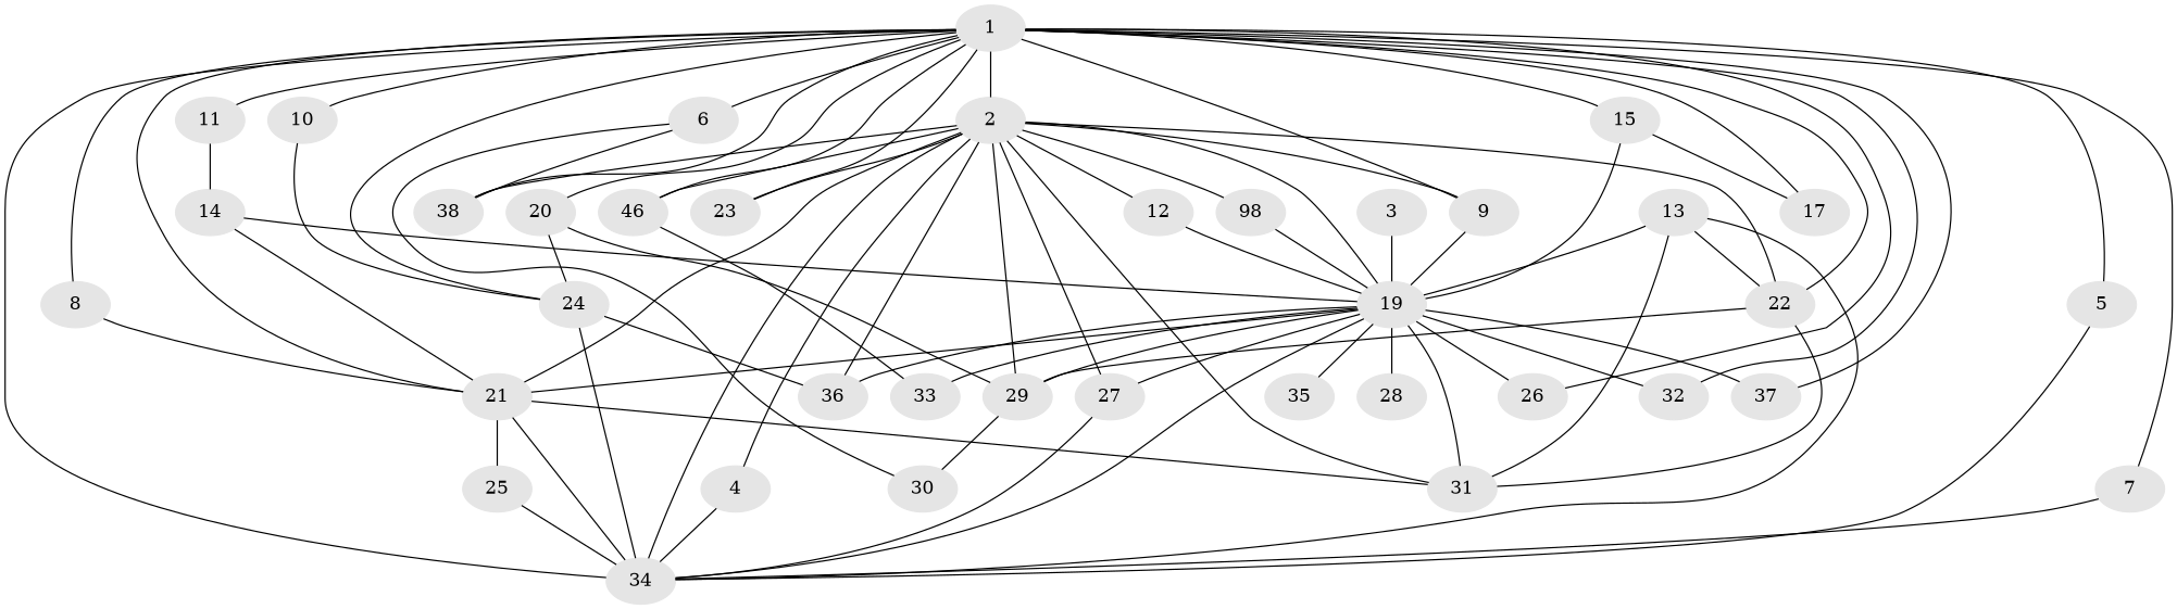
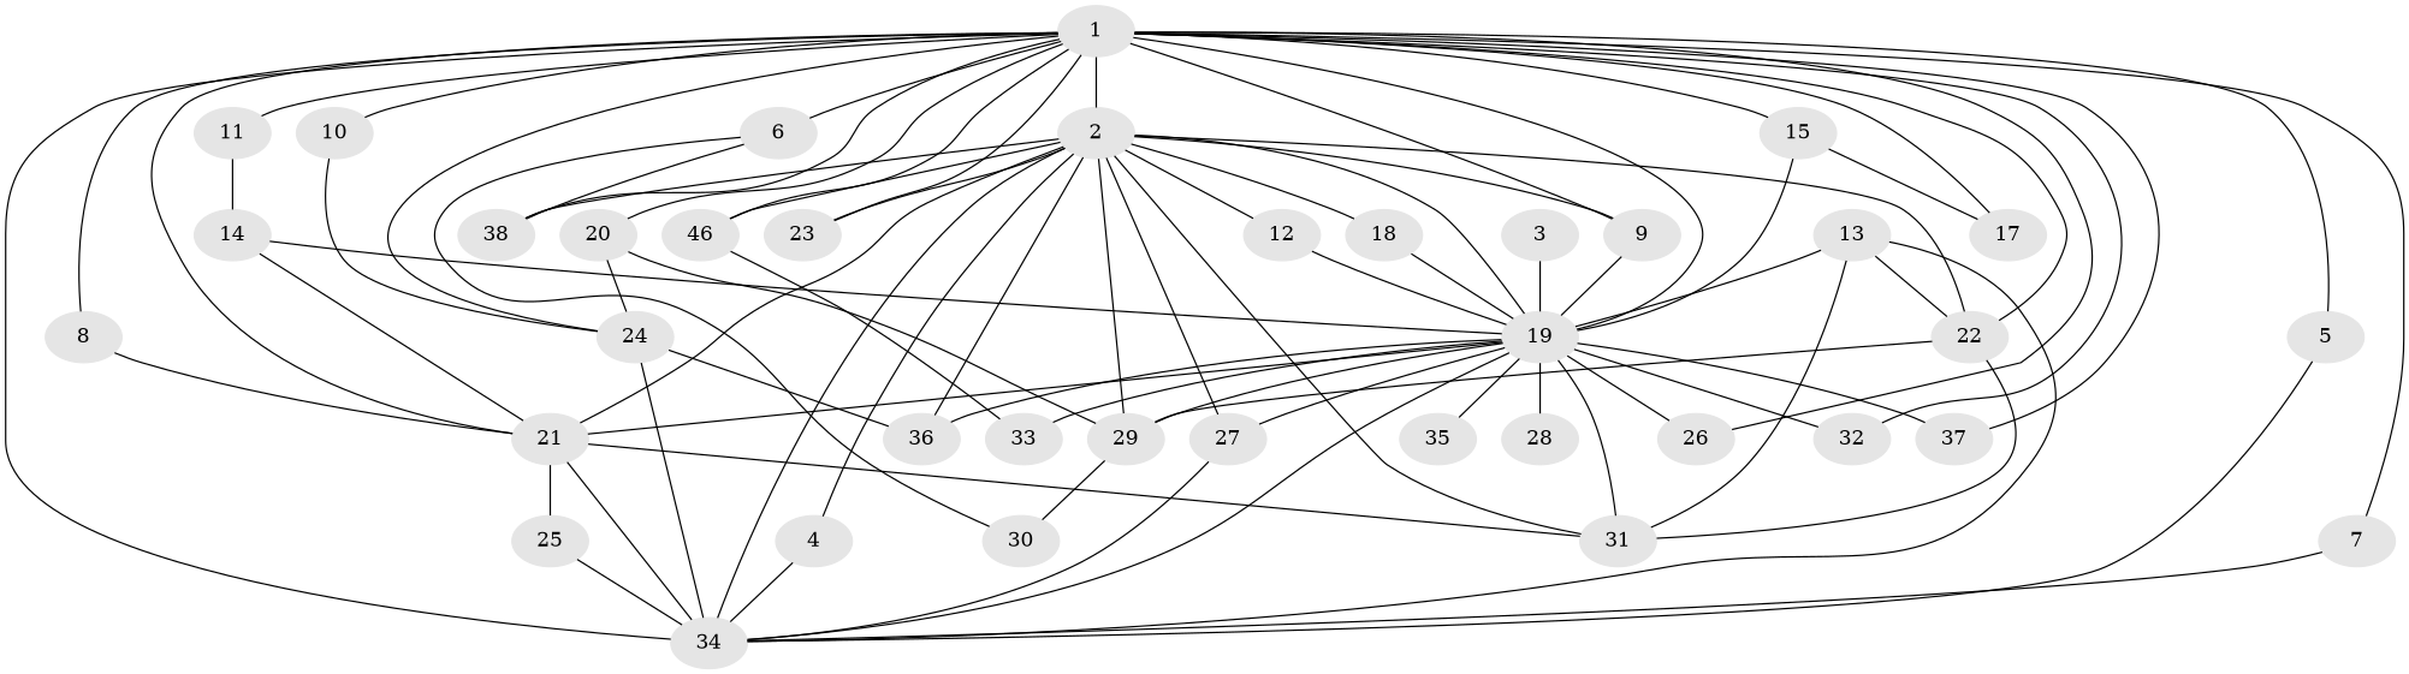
  graph {
    node [color=gray90 style=filled]
    edge [weight=1.0]
    1
    2
    5
    6
    7
    8
    9
    10
    11
    15
    n11 [label=46]
    17
    19
    20
    21
    22
    23
    24
    26
    32
    34
    37
    38
    4
    12
-   18 [label=98]
+   18
    27
    29
    31
    36
    30
    14
    33
    28
    35
    25
    3
    13
    1 -- 2 [weight=8.0]
    1 -- 5
    1 -- 6 [weight=3.0]
    1 -- 7
    1 -- 8
    1 -- 9
    1 -- 10 [weight=2.0]
    1 -- 11
    1 -- 15
    1 -- n11
    1 -- 17 [weight=2.0]
+   1 -- 19 [weight=8.0]
    1 -- 20
    1 -- 21 [weight=4.0]
    1 -- 22 [weight=2.0]
    1 -- 23
    1 -- 24
    1 -- 26
    1 -- 32 [weight=2.0]
    1 -- 34 [weight=5.0]
    1 -- 37
    1 -- 38
    2 -- 9
    2 -- n11 [weight=2.0]
    2 -- 19 [weight=4.0]
    2 -- 21 [weight=2.0]
    2 -- 22 [weight=2.0]
    2 -- 23
    2 -- 34 [weight=2.0]
    2 -- 38
    2 -- 4
    2 -- 12
    2 -- 18
    2 -- 27
    2 -- 29 [weight=2.0]
    2 -- 31
    2 -- 36
    5 -- 34
    6 -- 38
    6 -- 30
    7 -- 34
    8 -- 21
    9 -- 19 [weight=2.0]
    10 -- 24
    11 -- 14
    15 -- 17
    15 -- 19 [weight=2.0]
    n11 -- 33
    19 -- 21 [weight=3.0]
    19 -- 26
    19 -- 32
    19 -- 34 [weight=2.0]
    19 -- 37
    19 -- 27 [weight=2.0]
    19 -- 29
    19 -- 31 [weight=2.0]
    19 -- 36
    19 -- 33
    19 -- 28
    19 -- 35
    20 -- 24
    20 -- 29
    21 -- 34
    21 -- 31
    21 -- 25
    22 -- 29
    22 -- 31 [weight=2.0]
    24 -- 34 [weight=2.0]
    24 -- 36
    4 -- 34
    12 -- 19
    18 -- 19
    27 -- 34
    29 -- 30
    14 -- 19 [weight=2.0]
    14 -- 21 [weight=2.0]
    25 -- 34
    3 -- 19 [weight=2.0]
    13 -- 19
    13 -- 22
    13 -- 34
    13 -- 31
  }
